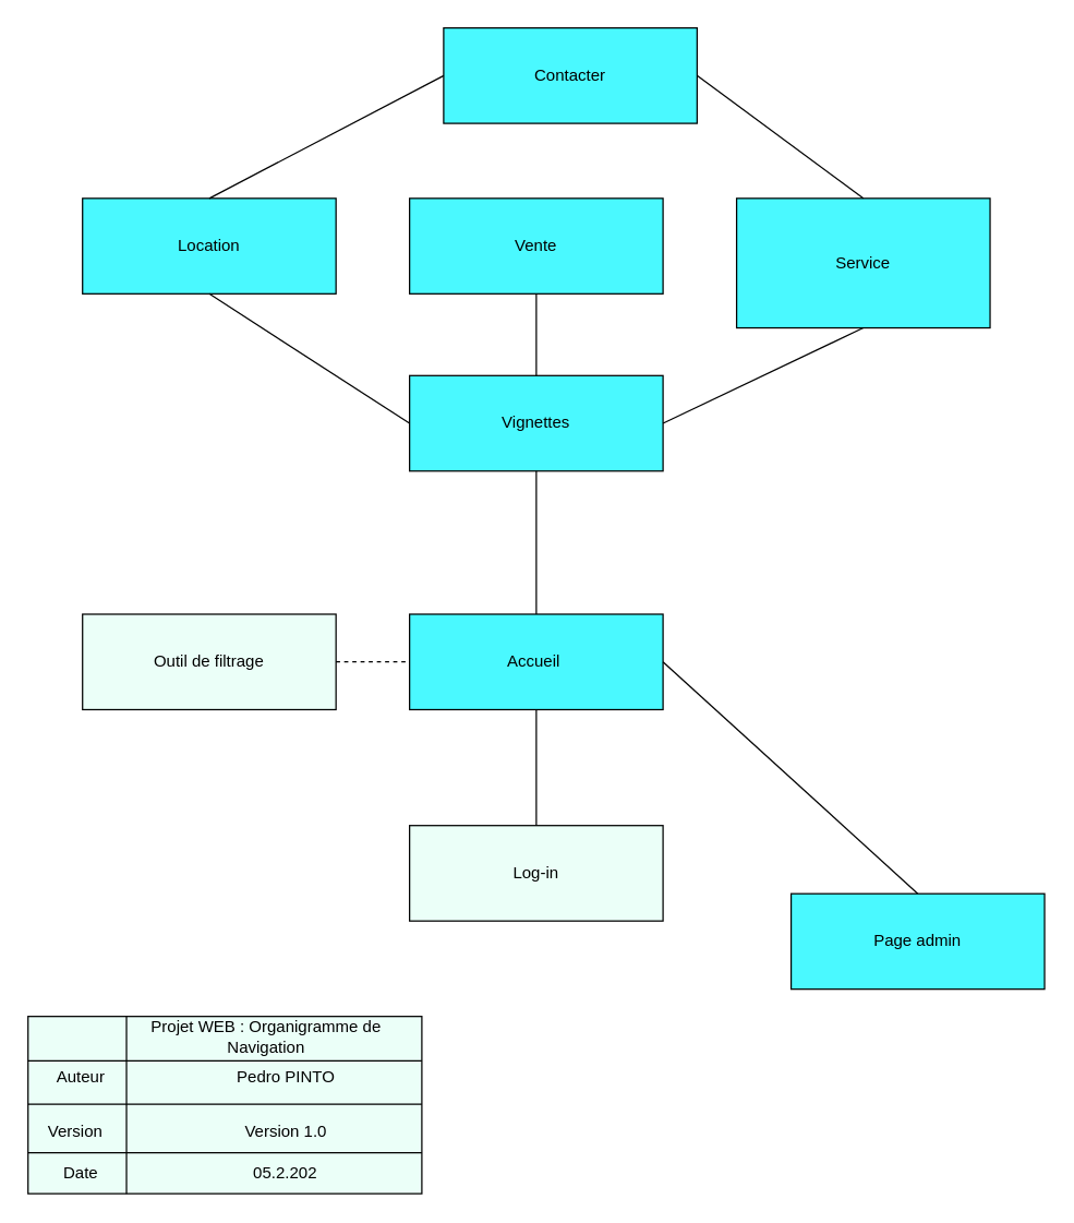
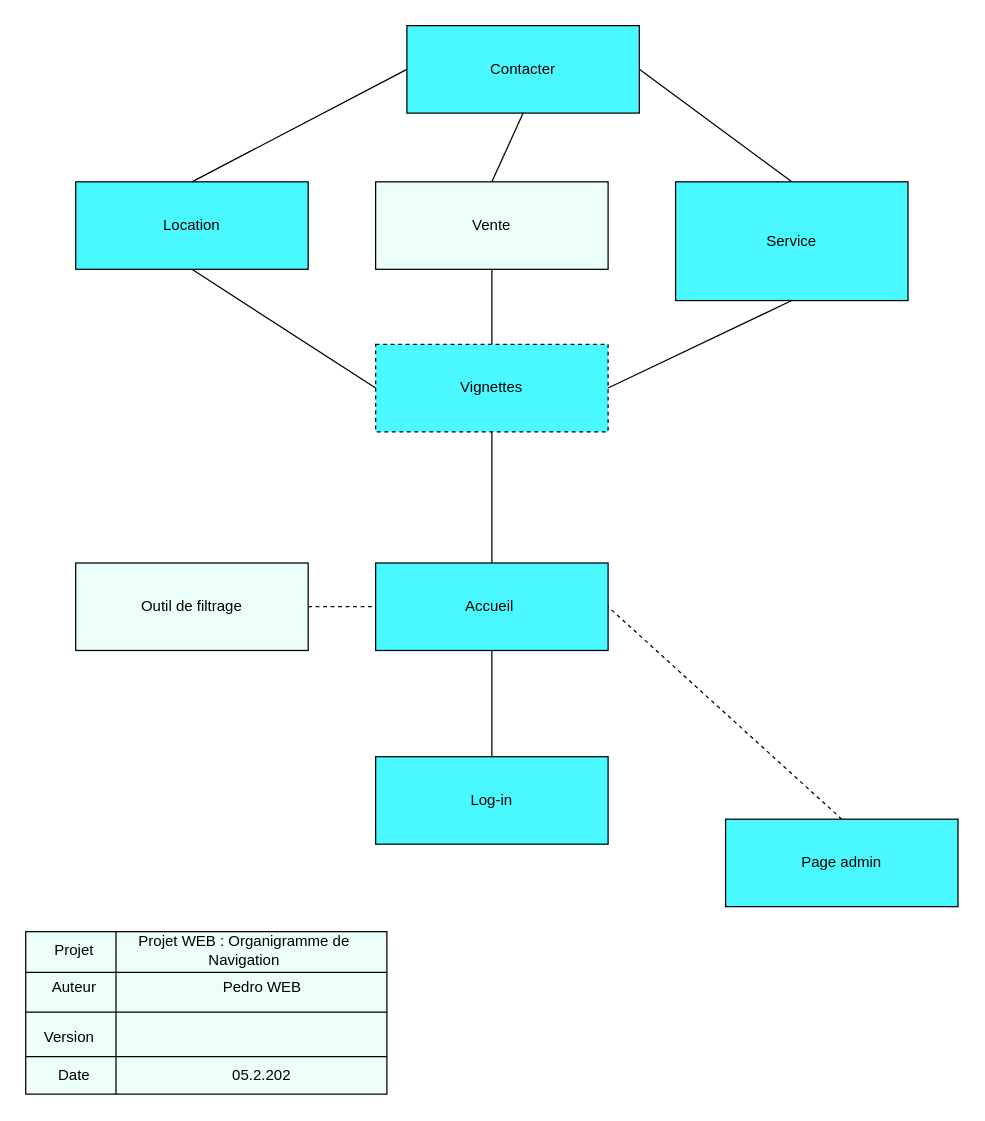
  <mxCell id="0" />
  <mxCell id="1" parent="0" />
- <mxCell id="2" value="Log-in" style="rounded=0;whiteSpace=wrap;html=1;fillColor=#ebfff8;" vertex="1" parent="1"><mxGeometry x="300" y="605" width="186" height="70" as="geometry" /></mxCell>
+ <mxCell id="2" value="Log-in" style="rounded=0;whiteSpace=wrap;html=1;fillColor=#4AF9FF;" vertex="1" parent="1"><mxGeometry x="300" y="605" width="186" height="70" as="geometry" /></mxCell>
  <mxCell id="3" value="&lt;p class=&quot;MsoNormal&quot;&gt;&lt;span style=&quot;font-size: 9pt ; line-height: 107% ; font-family: &amp;#34;helvetica&amp;#34; , sans-serif&quot;&gt;Accueil&amp;nbsp;&lt;/span&gt;&lt;/p&gt;" style="rounded=0;whiteSpace=wrap;html=1;fillColor=#4AF9FF;" vertex="1" parent="1"><mxGeometry x="300" y="450" width="186" height="70" as="geometry" /></mxCell>
  <mxCell id="4" value="" style="endArrow=none;html=1;entryX=0.5;entryY=1;entryDx=0;entryDy=0;exitX=0.5;exitY=0;exitDx=0;exitDy=0;" edge="1" parent="1" source="2" target="3"><mxGeometry width="50" height="50" relative="1" as="geometry"><mxPoint x="380" y="615" as="sourcePoint" /><mxPoint x="430" y="565" as="targetPoint" /></mxGeometry></mxCell>
- <mxCell id="5" value="&lt;p class=&quot;MsoNormal&quot;&gt;&lt;span style=&quot;font-size: 9pt ; line-height: 107% ; font-family: &amp;#34;helvetica&amp;#34; , sans-serif&quot;&gt;Vignettes&lt;/span&gt;&lt;/p&gt;" style="rounded=0;whiteSpace=wrap;html=1;fillColor=#4AF9FF;" vertex="1" parent="1"><mxGeometry x="300" y="275" width="186" height="70" as="geometry" /></mxCell>
+ <mxCell id="5" value="&lt;p class=&quot;MsoNormal&quot;&gt;&lt;span style=&quot;font-size: 9pt ; line-height: 107% ; font-family: &amp;#34;helvetica&amp;#34; , sans-serif&quot;&gt;Vignettes&lt;/span&gt;&lt;/p&gt;" style="rounded=0;whiteSpace=wrap;html=1;fillColor=#4AF9FF;dashed=1;" vertex="1" parent="1"><mxGeometry x="300" y="275" width="186" height="70" as="geometry" /></mxCell>
  <mxCell id="6" value="" style="endArrow=none;html=1;entryX=0.5;entryY=1;entryDx=0;entryDy=0;exitX=0.5;exitY=0;exitDx=0;exitDy=0;" edge="1" parent="1" source="3" target="5"><mxGeometry width="50" height="50" relative="1" as="geometry"><mxPoint x="403" y="615" as="sourcePoint" /><mxPoint x="403" y="530" as="targetPoint" /></mxGeometry></mxCell>
  <mxCell id="7" value="&lt;p class=&quot;MsoNormal&quot;&gt;&lt;font face=&quot;helvetica, sans-serif&quot;&gt;Location&lt;/font&gt;&lt;/p&gt;" style="rounded=0;whiteSpace=wrap;html=1;fillColor=#4AF9FF;" vertex="1" parent="1"><mxGeometry x="60" y="145" width="186" height="70" as="geometry" /></mxCell>
- <mxCell id="8" value="&lt;p class=&quot;MsoNormal&quot;&gt;&lt;span style=&quot;font-size: 9pt ; line-height: 107% ; font-family: &amp;#34;helvetica&amp;#34; , sans-serif&quot;&gt;Vente&lt;/span&gt;&lt;/p&gt;" style="rounded=0;whiteSpace=wrap;html=1;fillColor=#4AF9FF;" vertex="1" parent="1"><mxGeometry x="300" y="145" width="186" height="70" as="geometry" /></mxCell>
+ <mxCell id="8" value="&lt;p class=&quot;MsoNormal&quot;&gt;&lt;span style=&quot;font-size: 9pt ; line-height: 107% ; font-family: &amp;#34;helvetica&amp;#34; , sans-serif&quot;&gt;Vente&lt;/span&gt;&lt;/p&gt;" style="rounded=0;whiteSpace=wrap;html=1;fillColor=#ebfff8;" vertex="1" parent="1"><mxGeometry x="300" y="145" width="186" height="70" as="geometry" /></mxCell>
  <mxCell id="9" value="&lt;p class=&quot;MsoNormal&quot;&gt;&lt;span style=&quot;font-size: 9pt ; line-height: 107% ; font-family: &amp;#34;helvetica&amp;#34; , sans-serif&quot;&gt;Service&lt;/span&gt;&lt;/p&gt;" style="rounded=0;whiteSpace=wrap;html=1;fillColor=#4AF9FF;" vertex="1" parent="1"><mxGeometry x="540" y="145" width="186" height="95" as="geometry" /></mxCell>
  <mxCell id="10" value="" style="endArrow=none;html=1;entryX=0.5;entryY=0;entryDx=0;entryDy=0;exitX=0.5;exitY=1;exitDx=0;exitDy=0;" edge="1" parent="1" source="8" target="5"><mxGeometry width="50" height="50" relative="1" as="geometry"><mxPoint x="403" y="460" as="sourcePoint" /><mxPoint x="403" y="355" as="targetPoint" /></mxGeometry></mxCell>
  <mxCell id="11" value="" style="endArrow=none;html=1;entryX=0;entryY=0.5;entryDx=0;entryDy=0;exitX=0.5;exitY=1;exitDx=0;exitDy=0;" edge="1" parent="1" source="7" target="5"><mxGeometry width="50" height="50" relative="1" as="geometry"><mxPoint x="413" y="470" as="sourcePoint" /><mxPoint x="413" y="365" as="targetPoint" /></mxGeometry></mxCell>
  <mxCell id="12" value="" style="endArrow=none;html=1;entryX=0.5;entryY=1;entryDx=0;entryDy=0;exitX=1;exitY=0.5;exitDx=0;exitDy=0;" edge="1" parent="1" source="5" target="9"><mxGeometry width="50" height="50" relative="1" as="geometry"><mxPoint x="423" y="480" as="sourcePoint" /><mxPoint x="423" y="375" as="targetPoint" /></mxGeometry></mxCell>
  <mxCell id="13" value="Contacter" style="rounded=0;whiteSpace=wrap;html=1;fillColor=#4AF9FF;" vertex="1" parent="1"><mxGeometry x="325" y="20" width="186" height="70" as="geometry" /></mxCell>
  <mxCell id="14" value="" style="endArrow=none;html=1;entryX=1;entryY=0.5;entryDx=0;entryDy=0;exitX=0.5;exitY=0;exitDx=0;exitDy=0;" edge="1" parent="1" source="9" target="13"><mxGeometry width="50" height="50" relative="1" as="geometry"><mxPoint x="496" y="320" as="sourcePoint" /><mxPoint x="653" y="225" as="targetPoint" /></mxGeometry></mxCell>
  <mxCell id="15" value="" style="endArrow=none;html=1;entryX=0;entryY=0.5;entryDx=0;entryDy=0;exitX=0.5;exitY=0;exitDx=0;exitDy=0;" edge="1" parent="1" source="7" target="13"><mxGeometry width="50" height="50" relative="1" as="geometry"><mxPoint x="153" y="225" as="sourcePoint" /><mxPoint x="310" y="320" as="targetPoint" /></mxGeometry></mxCell>
- <mxCell id="17" value="" style="endArrow=none;html=1;entryX=1;entryY=0.5;entryDx=0;entryDy=0;exitX=0.5;exitY=0;exitDx=0;exitDy=0;" edge="1" parent="1" source="18" target="3"><mxGeometry width="50" height="50" relative="1" as="geometry"><mxPoint x="413" y="215" as="sourcePoint" /><mxPoint x="413" y="295" as="targetPoint" /></mxGeometry></mxCell>
+ <mxCell id="16" value="" style="endArrow=none;html=1;exitX=0.5;exitY=1;exitDx=0;exitDy=0;entryX=0.5;entryY=0;entryDx=0;entryDy=0;" edge="1" parent="1" source="13" target="8"><mxGeometry width="50" height="50" relative="1" as="geometry"><mxPoint x="403" y="205" as="sourcePoint" /><mxPoint x="393" y="125" as="targetPoint" /></mxGeometry></mxCell>
+ <mxCell id="17" value="" style="endArrow=none;html=1;entryX=1;entryY=0.5;entryDx=0;entryDy=0;exitX=0.5;exitY=0;exitDx=0;exitDy=0;dashed=1;" edge="1" parent="1" source="18" target="3"><mxGeometry width="50" height="50" relative="1" as="geometry"><mxPoint x="413" y="215" as="sourcePoint" /><mxPoint x="413" y="295" as="targetPoint" /></mxGeometry></mxCell>
  <mxCell id="18" value="Page admin" style="rounded=0;whiteSpace=wrap;html=1;fillColor=#4AF9FF;" vertex="1" parent="1"><mxGeometry x="580" y="655" width="186" height="70" as="geometry" /></mxCell>
  <mxCell id="19" value="Outil de filtrage" style="rounded=0;whiteSpace=wrap;html=1;fillColor=#EBFFF8;" vertex="1" parent="1"><mxGeometry x="60" y="450" width="186" height="70" as="geometry" /></mxCell>
  <mxCell id="20" value="" style="endArrow=none;dashed=1;html=1;entryX=0;entryY=0.5;entryDx=0;entryDy=0;exitX=1;exitY=0.5;exitDx=0;exitDy=0;" edge="1" parent="1" source="19" target="3"><mxGeometry width="50" height="50" relative="1" as="geometry"><mxPoint x="430" y="315" as="sourcePoint" /><mxPoint x="480" y="265" as="targetPoint" /></mxGeometry></mxCell>
  <mxCell id="21" value="" style="group" vertex="1" connectable="0" parent="1"><mxGeometry x="20" y="745" width="320" height="130" as="geometry" /></mxCell>
  <mxCell id="22" value="" style="rounded=0;whiteSpace=wrap;html=1;fillColor=#EBFFF8;" vertex="1" parent="21"><mxGeometry width="289" height="130" as="geometry" /></mxCell>
  <mxCell id="23" value="" style="endArrow=none;html=1;exitX=0;exitY=0.25;exitDx=0;exitDy=0;entryX=1;entryY=0.25;entryDx=0;entryDy=0;" edge="1" parent="21" source="22" target="22"><mxGeometry width="50" height="50" relative="1" as="geometry"><mxPoint x="499" y="80" as="sourcePoint" /><mxPoint x="549" y="30" as="targetPoint" /></mxGeometry></mxCell>
  <mxCell id="24" value="" style="endArrow=none;html=1;exitX=0;exitY=0.25;exitDx=0;exitDy=0;entryX=1;entryY=0.25;entryDx=0;entryDy=0;" edge="1" parent="21"><mxGeometry width="50" height="50" relative="1" as="geometry"><mxPoint y="64.29" as="sourcePoint" /><mxPoint x="289" y="64.29" as="targetPoint" /></mxGeometry></mxCell>
  <mxCell id="25" value="" style="endArrow=none;html=1;exitX=0;exitY=0.25;exitDx=0;exitDy=0;entryX=1;entryY=0.25;entryDx=0;entryDy=0;" edge="1" parent="21"><mxGeometry width="50" height="50" relative="1" as="geometry"><mxPoint y="100" as="sourcePoint" /><mxPoint x="289" y="100" as="targetPoint" /></mxGeometry></mxCell>
  <mxCell id="26" value="" style="endArrow=none;html=1;exitX=0.25;exitY=1;exitDx=0;exitDy=0;entryX=0.25;entryY=0;entryDx=0;entryDy=0;" edge="1" parent="21" source="22" target="22"><mxGeometry width="50" height="50" relative="1" as="geometry"><mxPoint x="499" y="80" as="sourcePoint" /><mxPoint x="549" y="30" as="targetPoint" /></mxGeometry></mxCell>
+ <mxCell id="27" value="Projet" style="text;html=1;strokeColor=none;fillColor=none;align=center;verticalAlign=middle;whiteSpace=wrap;rounded=0;" vertex="1" parent="21"><mxGeometry x="19" width="40" height="30" as="geometry" /></mxCell>
  <mxCell id="28" value="Auteur" style="text;html=1;strokeColor=none;fillColor=none;align=center;verticalAlign=middle;whiteSpace=wrap;rounded=0;" vertex="1" parent="21"><mxGeometry x="19" y="30" width="40" height="30" as="geometry" /></mxCell>
  <mxCell id="29" value="Version" style="text;html=1;strokeColor=none;fillColor=none;align=center;verticalAlign=middle;whiteSpace=wrap;rounded=0;" vertex="1" parent="21"><mxGeometry y="70" width="70" height="30" as="geometry" /></mxCell>
  <mxCell id="30" value="Date" style="text;html=1;strokeColor=none;fillColor=none;align=center;verticalAlign=middle;whiteSpace=wrap;rounded=0;" vertex="1" parent="21"><mxGeometry x="19" y="100" width="40" height="30" as="geometry" /></mxCell>
  <mxCell id="31" value="Projet WEB :&amp;nbsp;&lt;span style=&quot;font-family: &amp;#34;helvetica&amp;#34; , sans-serif ; font-size: 9pt&quot;&gt;Organigramme&amp;nbsp;&lt;/span&gt;de Navigation" style="text;html=1;strokeColor=none;fillColor=none;align=center;verticalAlign=middle;whiteSpace=wrap;rounded=0;" vertex="1" parent="21"><mxGeometry x="70" width="210" height="30" as="geometry" /></mxCell>
- <mxCell id="32" value="Pedro PINTO" style="text;html=1;strokeColor=none;fillColor=none;align=center;verticalAlign=middle;whiteSpace=wrap;rounded=0;" vertex="1" parent="21"><mxGeometry x="144.5" y="30" width="89" height="30" as="geometry" /></mxCell>
- <mxCell id="33" value="Version 1.0" style="text;html=1;strokeColor=none;fillColor=none;align=center;verticalAlign=middle;whiteSpace=wrap;rounded=0;" vertex="1" parent="21"><mxGeometry x="144.5" y="70" width="89" height="30" as="geometry" /></mxCell>
+ <mxCell id="32" value="Pedro WEB" style="text;html=1;strokeColor=none;fillColor=none;align=center;verticalAlign=middle;whiteSpace=wrap;rounded=0;" vertex="1" parent="21"><mxGeometry x="144.5" y="30" width="89" height="30" as="geometry" /></mxCell>
  <mxCell id="34" value="05.2.202" style="text;html=1;strokeColor=none;fillColor=none;align=center;verticalAlign=middle;whiteSpace=wrap;rounded=0;" vertex="1" parent="21"><mxGeometry x="169" y="100" width="40" height="30" as="geometry" /></mxCell>
